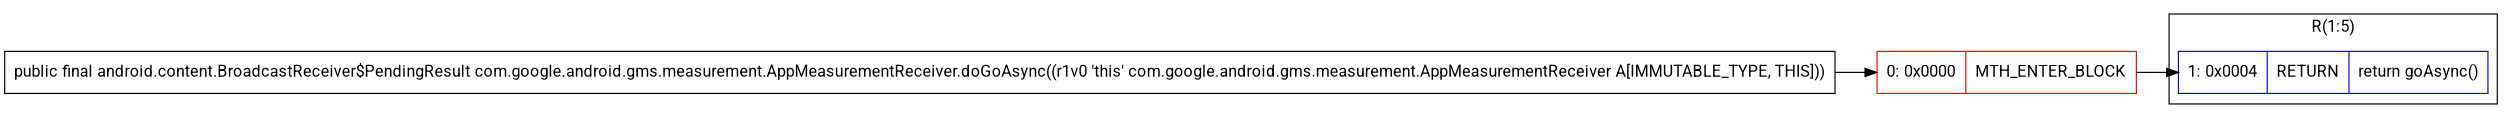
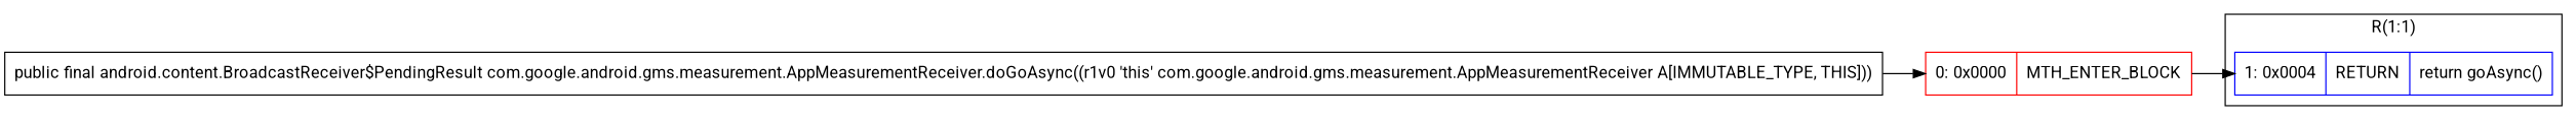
  digraph {
    rankdir=LR
    fontname=Roboto
    node [shape=record fontname=Roboto]
    edge [fontname=Roboto]
    n1 [color=blue label="{1\:\ 0x0004|RETURN\l|return goAsync()\l}"]
    n2 [color=red label="{0\:\ 0x0000|MTH_ENTER_BLOCK\l}"]
    n3 [label="{public final android.content.BroadcastReceiver$PendingResult com.google.android.gms.measurement.AppMeasurementReceiver.doGoAsync((r1v0 'this' com.google.android.gms.measurement.AppMeasurementReceiver A[IMMUTABLE_TYPE, THIS])) }"]
    subgraph cluster_1 {
-     label="R(1:5)"
+     label="R(1:1)"
      n1
    }
    n2 -> n1
    n3 -> n2
  }
